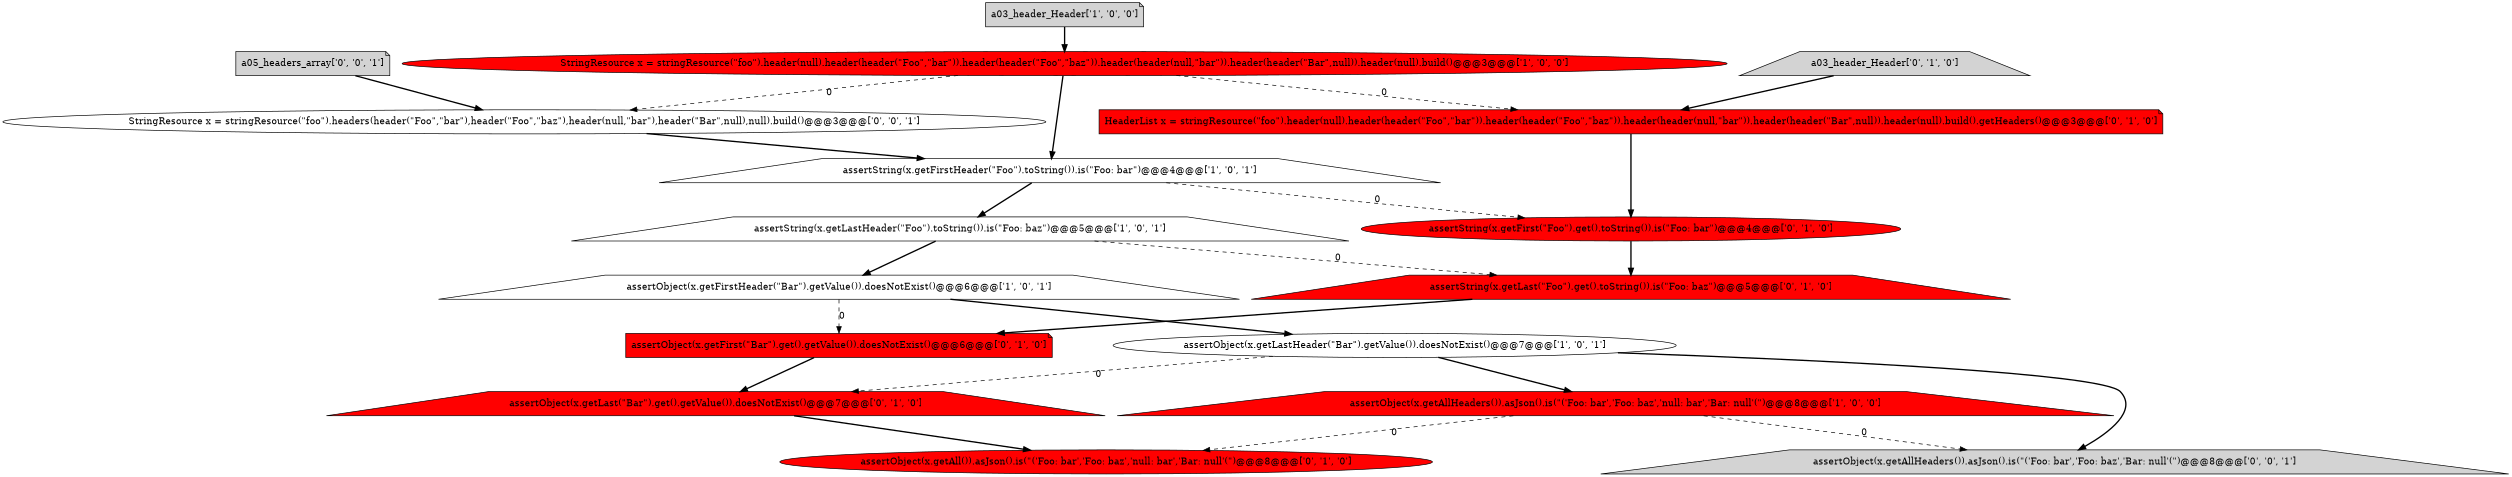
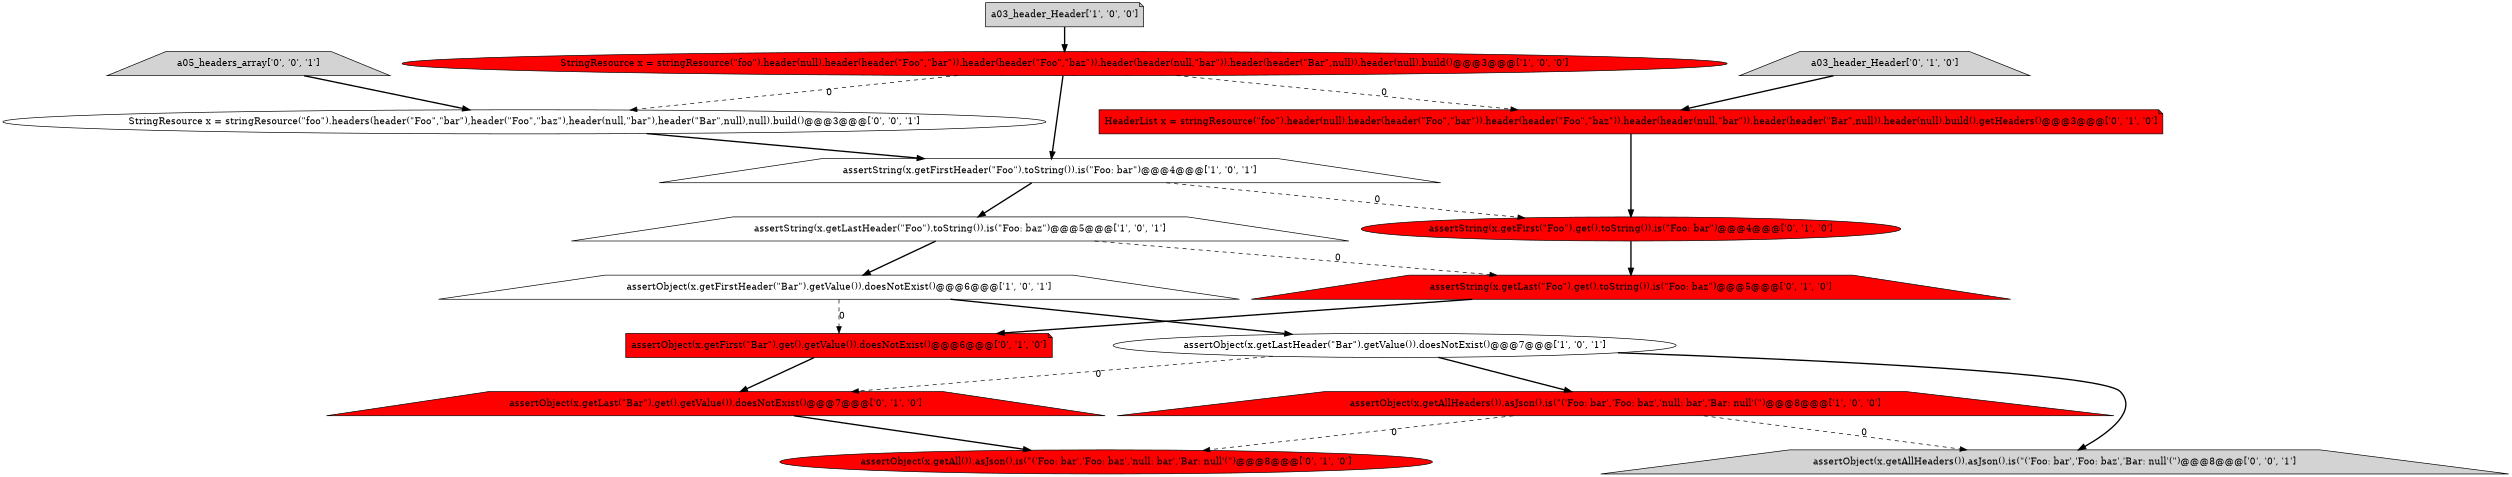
  digraph {
    node [fillcolor=red shape=trapezium style=filled]
    edge [style=bold]
    n1 [label="assertObject(x.getAll()).asJson().is(\"('Foo: bar','Foo: baz','null: bar','Bar: null'(\")@@@8@@@['0', '1', '0']" shape=ellipse]
    n2 [fillcolor=white label="assertString(x.getFirstHeader(\"Foo\").toString()).is(\"Foo: bar\")@@@4@@@['1', '0', '1']"]
    n3 [label="assertString(x.getFirst(\"Foo\").get().toString()).is(\"Foo: bar\")@@@4@@@['0', '1', '0']" shape=ellipse]
    n4 [fillcolor=white label="assertString(x.getLastHeader(\"Foo\").toString()).is(\"Foo: baz\")@@@5@@@['1', '0', '1']"]
    n5 [fillcolor=white label="assertObject(x.getLastHeader(\"Bar\").getValue()).doesNotExist()@@@7@@@['1', '0', '1']" shape=ellipse]
    n6 [label="assertObject(x.getAllHeaders()).asJson().is(\"('Foo: bar','Foo: baz','null: bar','Bar: null'(\")@@@8@@@['1', '0', '0']"]
    n7 [label="assertObject(x.getLast(\"Bar\").get().getValue()).doesNotExist()@@@7@@@['0', '1', '0']"]
    n8 [fillcolor=lightgray label="assertObject(x.getAllHeaders()).asJson().is(\"('Foo: bar','Foo: baz','Bar: null'(\")@@@8@@@['0', '0', '1']"]
    n9 [fillcolor=lightgray label="a03_header_Header['0', '1', '0']"]
    n10 [label="HeaderList x = stringResource(\"foo\").header(null).header(header(\"Foo\",\"bar\")).header(header(\"Foo\",\"baz\")).header(header(null,\"bar\")).header(header(\"Bar\",null)).header(null).build().getHeaders()@@@3@@@['0', '1', '0']" shape=note]
-   n11 [fillcolor=lightgray label="a05_headers_array['0', '0', '1']" shape=note]
+   n11 [fillcolor=lightgray label="a05_headers_array['0', '0', '1']"]
    n12 [fillcolor=white label="StringResource x = stringResource(\"foo\").headers(header(\"Foo\",\"bar\"),header(\"Foo\",\"baz\"),header(null,\"bar\"),header(\"Bar\",null),null).build()@@@3@@@['0', '0', '1']" shape=ellipse]
    n13 [label="StringResource x = stringResource(\"foo\").header(null).header(header(\"Foo\",\"bar\")).header(header(\"Foo\",\"baz\")).header(header(null,\"bar\")).header(header(\"Bar\",null)).header(null).build()@@@3@@@['1', '0', '0']" shape=ellipse]
    n14 [fillcolor=lightgray label="a03_header_Header['1', '0', '0']" shape=note]
    n15 [fillcolor=white label="assertObject(x.getFirstHeader(\"Bar\").getValue()).doesNotExist()@@@6@@@['1', '0', '1']"]
    n16 [label="assertObject(x.getFirst(\"Bar\").get().getValue()).doesNotExist()@@@6@@@['0', '1', '0']" shape=note]
    n17 [label="assertString(x.getLast(\"Foo\").get().toString()).is(\"Foo: baz\")@@@5@@@['0', '1', '0']"]
    n2 -> n3 [label=0 style=dashed]
    n2 -> n4
    n3 -> n17
    n4 -> n15
    n4 -> n17 [label=0 style=dashed]
    n5 -> n6
    n5 -> n7 [label=0 style=dashed]
    n5 -> n8
    n6 -> n1 [label=0 style=dashed]
    n6 -> n8 [label=0 style=dashed]
    n7 -> n1
    n9 -> n10
    n10 -> n3
    n11 -> n12
    n12 -> n2
    n13 -> n2
    n13 -> n10 [label=0 style=dashed]
    n13 -> n12 [label=0 style=dashed]
    n14 -> n13
    n15 -> n5
    n15 -> n16 [label=0 style=dashed]
    n16 -> n7
    n17 -> n16
  }
